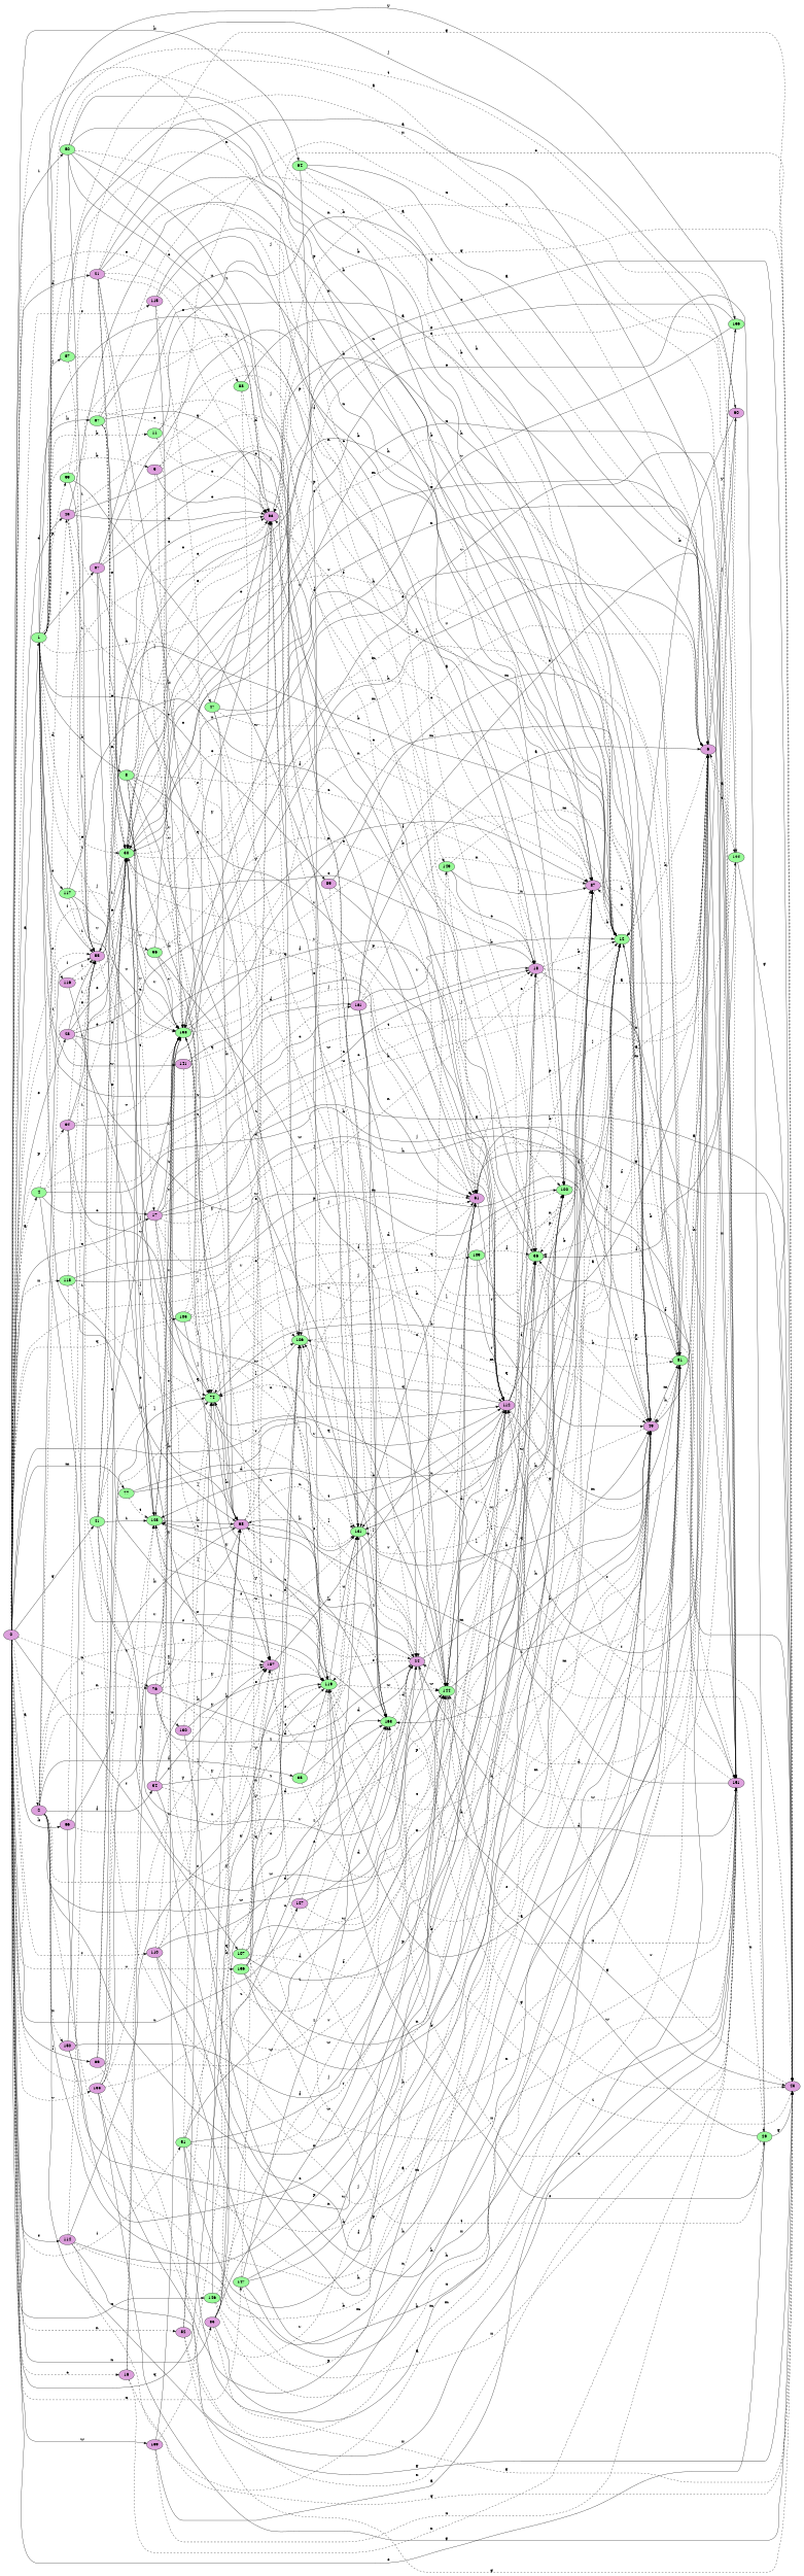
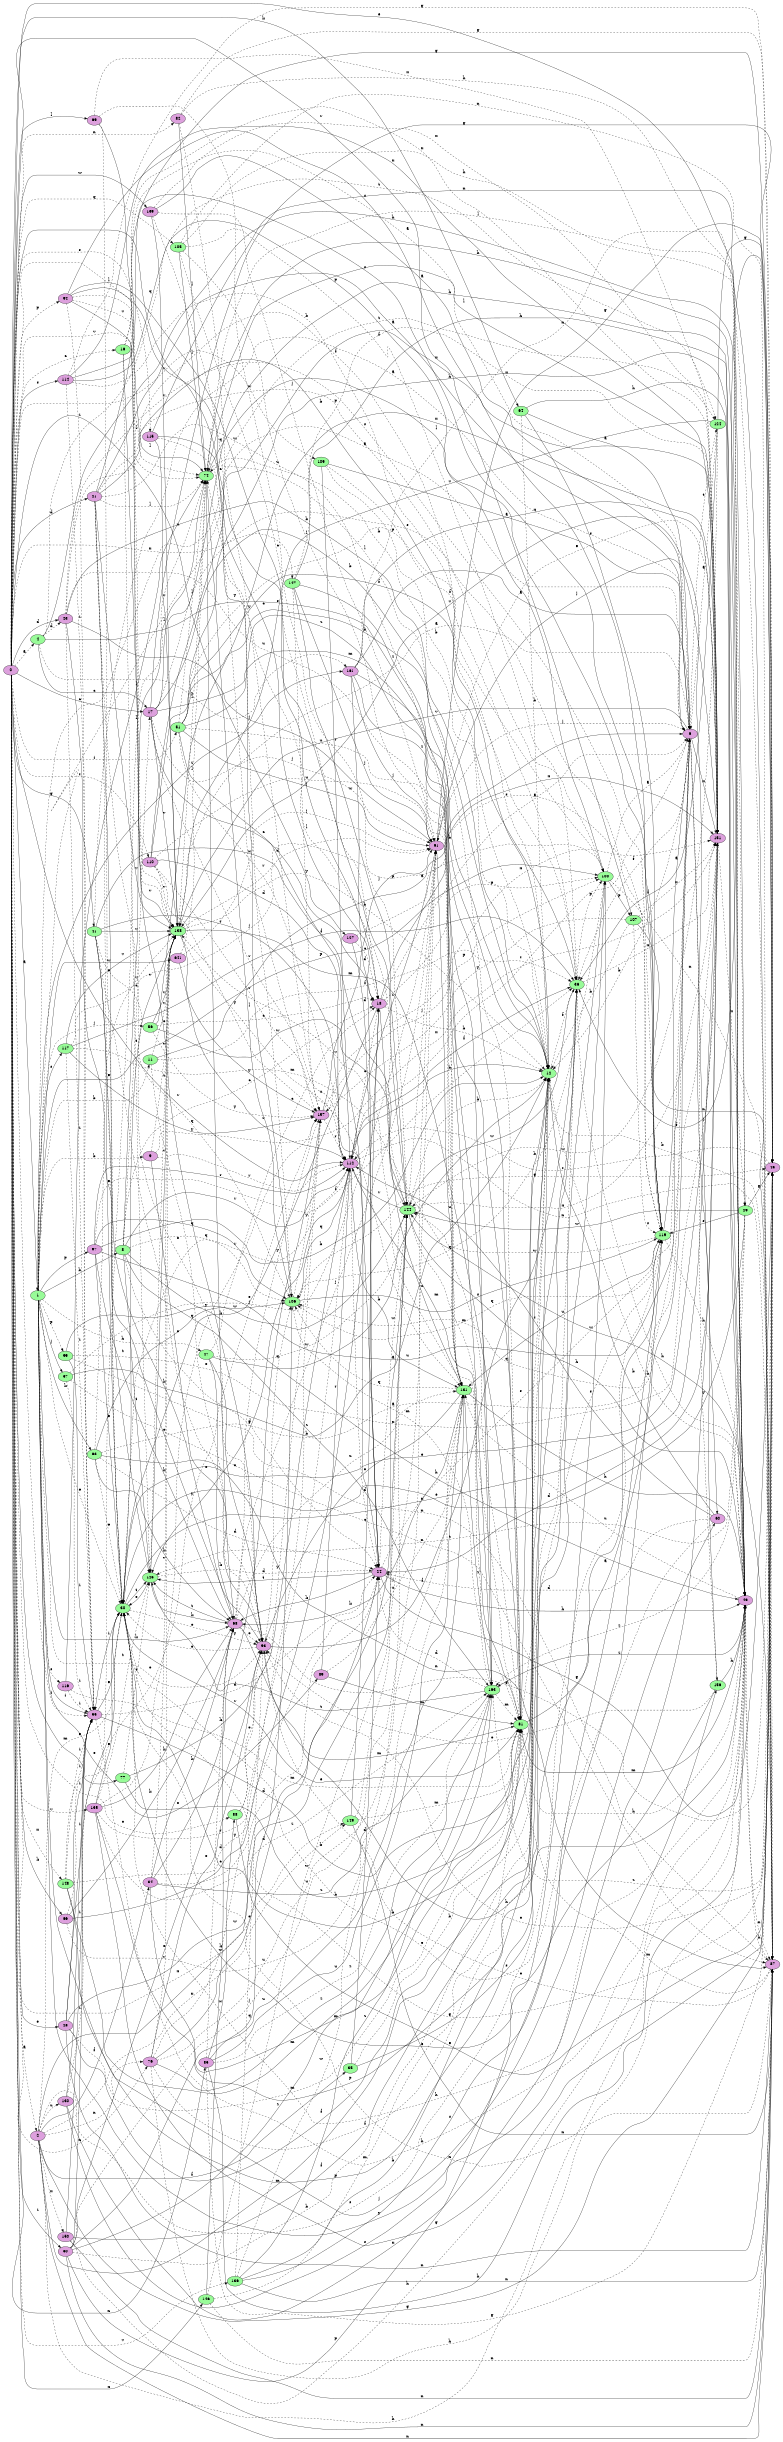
  strict digraph {
    rankdir=LR
    node [fillcolor=palegreen style=filled]
    edge [style=solid]
    0 [fillcolor=plum]
    1
    2 [fillcolor=plum]
    4
-   16 [fillcolor=plum]
+   16
    17 [fillcolor=plum]
    21 [fillcolor=plum]
    23 [fillcolor=plum]
    28 [fillcolor=plum]
    29
    41
-   50
+   50 [fillcolor=plum]
    51
    55 [fillcolor=plum]
    64
    66 [fillcolor=plum]
    69 [fillcolor=plum]
    74
    77
    82 [fillcolor=plum]
    85 [fillcolor=plum]
    n22 [fillcolor=plum label=76]
    88
    94 [fillcolor=plum]
    105
    106
    107
    109
    110 [fillcolor=plum]
    112 [fillcolor=plum]
    114 [fillcolor=plum]
    115 [fillcolor=plum]
    127 [fillcolor=plum]
    135 [fillcolor=plum]
    136
    138
    139 [fillcolor=plum]
    146
    147
-   148 [label=118]
+   148
    149
    6 [fillcolor=plum]
    8
    9 [fillcolor=plum]
    11
    30
    47
    56
    57
    60 [fillcolor=plum]
-   67
+   67 [label=63]
    68 [fillcolor=plum]
    89 [fillcolor=plum]
    93 [fillcolor=plum]
    97 [fillcolor=plum]
    99
    100
    116 [fillcolor=plum]
    117
    124
-   141 [fillcolor=plum]
+   141 [fillcolor=plum label=641]
    156
    161 [fillcolor=plum]
    34 [fillcolor=plum]
    35
    43 [fillcolor=plum]
    49 [fillcolor=plum]
    81
    87 [fillcolor=plum]
    119
    130 [fillcolor=plum]
    144
    150 [fillcolor=plum]
    151 [fillcolor=plum]
    125
    12
    61 [fillcolor=plum]
    18 [fillcolor=plum]
    163
    36
    131
    24 [fillcolor=plum]
    157 [fillcolor=plum]
    0 -> 1 [label=a]
    0 -> 2 [label=a style=dashed]
    0 -> 4 [label=a style=dashed]
    0 -> 16 [label=c style=dashed]
    0 -> 17 [label=c]
    0 -> 21 [label=d]
    0 -> 23 [label=d]
    0 -> 28 [label=e]
    0 -> 29 [label=e]
    0 -> 41 [label=g]
    0 -> 50 [label=i]
    0 -> 51 [label=i style=dashed]
    0 -> 55 [label=i style=dashed]
    0 -> 64 [label=k]
    0 -> 66 [label=k]
    0 -> 69 [label=l]
    0 -> 74 [label=l style=dashed]
    0 -> 77 [label=m]
    0 -> 82 [label=n style=dashed]
    0 -> 85 [label=n]
    0 -> n22 [label=n style=dashed]
    0 -> 88 [label=o style=dashed]
    0 -> 94 [label=p style=dashed]
    0 -> 105 [label=q style=dashed]
    0 -> 106 [label=q]
    0 -> 107 [label=r]
    0 -> 109 [label=r style=dashed]
    0 -> 110 [label=r style=dashed]
    0 -> 112 [label=r]
    0 -> 114 [label=s]
    0 -> 115 [label=s style=dashed]
    0 -> 127 [label=u]
    0 -> 135 [label=v style=dashed]
    0 -> 136 [label=v style=dashed]
    0 -> 138 [label=v style=dashed]
    0 -> 139 [label=w]
    0 -> 146 [label=x]
    0 -> 147 [label=x style=dashed]
    0 -> 148 [label=x style=dashed]
    0 -> 149 [label=x style=dashed]
    1 -> 55 [label=i]
    1 -> 6 [label=a style=dashed]
    1 -> 8 [label=b]
    1 -> 9 [label=b style=dashed]
    1 -> 11 [label=b style=dashed]
    1 -> 30 [label=e style=dashed]
    1 -> 47 [label=h style=dashed]
    1 -> 56 [label=j style=dashed]
    1 -> 57 [label=j]
    1 -> 60 [label=j]
    1 -> 67 [label=k]
    1 -> 68 [label=k]
    1 -> 89 [label=o]
    1 -> 93 [label=o style=dashed]
    1 -> 97 [label=p]
    1 -> 99 [label=p style=dashed]
    1 -> 100 [label=p]
    1 -> 116 [label=s style=dashed]
    1 -> 117 [label=s]
    1 -> 124 [label=t style=dashed]
    1 -> 141 [label=w]
    1 -> 156 [label=y]
    1 -> 161 [label=z]
    2 -> n22 [label=n style=dashed]
    2 -> 149 [label=x style=dashed]
    2 -> 30 [label=e style=dashed]
    2 -> 34 [label=f]
    2 -> 35 [label=f]
    2 -> 43 [label=g]
    2 -> 49 [label=h style=dashed]
    2 -> 81 [label=m]
    2 -> 87 [label=n]
    2 -> 119 [label=s style=dashed]
    2 -> 130 [label=u style=dashed]
    2 -> 144 [label=w]
    2 -> 150 [label=x style=dashed]
    4 -> 17 [label=c]
    4 -> 23 [label=d style=dashed]
    4 -> 124 [label=t style=dashed]
    4 -> 161 [label=z style=dashed]
    4 -> 49 [label=h]
-   4 -> 119 [label=s]
+   4 -> 81 [label=s]
    16 -> 138 [label=v]
    16 -> 6 [label=a style=dashed]
    16 -> 151 [label=x style=dashed]
    16 -> 125 [label=t style=dashed]
    17 -> 112 [label=r style=dashed]
    17 -> 138 [label=v]
    17 -> 43 [label=g]
    17 -> 49 [label=h]
    17 -> 119 [label=s style=dashed]
-   17 -> 12 [label=b style=dashed]
+   17 -> 12 [label=b]
    17 -> 61 [label=j style=dashed]
    17 -> 18 [label=c]
    17 -> 163 [label=z]
    21 -> 74 [label=l style=dashed]
    21 -> 138 [label=v]
    21 -> 6 [label=a]
    21 -> 30 [label=e style=dashed]
    21 -> 68 [label=k]
    21 -> 93 [label=o style=dashed]
-   21 -> 43 [label=g style=dashed]
+   21 -> 43 [label=g]
    21 -> 12 [label=b]
    21 -> 36 [label=f style=dashed]
    21 -> 131 [label=u style=dashed]
    23 -> 55 [label=i style=dashed]
    23 -> 93 [label=o]
    23 -> 100 [label=p style=dashed]
    23 -> 119 [label=s style=dashed]
    23 -> 12 [label=b]
    23 -> 61 [label=j]
    23 -> 131 [label=u style=dashed]
    28 -> 55 [label=i]
    28 -> 30 [label=e]
    28 -> 81 [label=m style=dashed]
    28 -> 87 [label=n]
    28 -> 144 [label=w]
    28 -> 36 [label=f]
    29 -> 74 [label=l style=dashed]
    29 -> 30 [label=e]
    29 -> 43 [label=g]
    29 -> 119 [label=s]
    29 -> 144 [label=w]
    29 -> 125 [label=t style=dashed]
    29 -> 163 [label=z style=dashed]
    41 -> 106 [label=q style=dashed]
    41 -> 112 [label=r]
    41 -> 138 [label=v]
    41 -> 6 [label=a style=dashed]
    41 -> 30 [label=e]
    41 -> 93 [label=o style=dashed]
    41 -> 144 [label=w]
    41 -> 125 [label=t]
    50 -> 55 [label=i]
    50 -> 93 [label=o]
    50 -> 100 [label=p]
    50 -> 87 [label=n]
    50 -> 12 [label=b style=dashed]
    50 -> 61 [label=j style=dashed]
    50 -> 163 [label=z]
    50 -> 131 [label=u]
    51 -> 74 [label=l style=dashed]
    51 -> 112 [label=r style=dashed]
    51 -> 100 [label=p style=dashed]
    51 -> 81 [label=m]
+   51 -> 12 [label=b]
    51 -> 61 [label=j]
    51 -> 36 [label=f]
    51 -> 131 [label=u style=dashed]
    51 -> 24 [label=d]
    55 -> 30 [label=e]
    55 -> 49 [label=h style=dashed]
    55 -> 12 [label=b]
    55 -> 24 [label=d style=dashed]
    64 -> 6 [label=a]
    64 -> 49 [label=h]
    64 -> 119 [label=s]
    64 -> 12 [label=b style=dashed]
    66 -> 55 [label=i style=dashed]
    66 -> 68 [label=k]
    66 -> 18 [label=c]
    66 -> 131 [label=u style=dashed]
    69 -> 74 [label=l]
    69 -> 30 [label=e style=dashed]
    69 -> 144 [label=w style=dashed]
    69 -> 151 [label=x style=dashed]
    74 -> 68 [label=k]
    74 -> 49 [label=h]
    74 -> 12 [label=b style=dashed]
    77 -> 112 [label=r]
    77 -> 125 [label=t style=dashed]
    77 -> 12 [label=b]
    82 -> 74 [label=l]
    82 -> 43 [label=g style=dashed]
    82 -> 49 [label=h style=dashed]
    82 -> 157 [label=y style=dashed]
    85 -> 106 [label=q]
    85 -> 68 [label=k style=dashed]
    85 -> 43 [label=g style=dashed]
    85 -> 49 [label=h]
-   85 -> 144 [label=w]
+   85 -> 88 [label=w]
    85 -> 163 [label=z style=dashed]
    85 -> 131 [label=u]
    n22 -> 138 [label=v style=dashed]
    n22 -> 93 [label=o]
    n22 -> 49 [label=h style=dashed]
    n22 -> 163 [label=z]
    n22 -> 36 [label=f style=dashed]
    n22 -> 131 [label=u style=dashed]
    n22 -> 24 [label=d]
    n22 -> 157 [label=y style=dashed]
    88 -> 93 [label=o style=dashed]
    88 -> 12 [label=b]
    88 -> 157 [label=y style=dashed]
    94 -> 55 [label=i style=dashed]
    94 -> 74 [label=l style=dashed]
    94 -> 138 [label=v style=dashed]
-   94 -> 30 [label=e style=dashed]
    94 -> 93 [label=o]
    94 -> 119 [label=s]
    94 -> 144 [label=w]
    94 -> 18 [label=c]
    105 -> 74 [label=l]
    105 -> 49 [label=h style=dashed]
    105 -> 87 [label=n style=dashed]
    105 -> 61 [label=j style=dashed]
    105 -> 18 [label=c style=dashed]
    105 -> 36 [label=f style=dashed]
    106 -> 74 [label=l]
    106 -> 43 [label=g style=dashed]
    106 -> 81 [label=m style=dashed]
    106 -> 119 [label=s]
-   107 -> 100 [label=p]
+   106 -> 157 [label=y style=dashed]
+   100 -> 107 [label=p]
    107 -> 87 [label=n]
    107 -> 119 [label=s style=dashed]
    107 -> 151 [label=x style=dashed]
    107 -> 12 [label=b style=dashed]
    107 -> 157 [label=y style=dashed]
    109 -> 112 [label=r]
    109 -> 6 [label=a]
    109 -> 12 [label=b style=dashed]
    109 -> 36 [label=f style=dashed]
    110 -> 112 [label=r style=dashed]
    110 -> 138 [label=v style=dashed]
    110 -> 49 [label=h]
    110 -> 151 [label=x]
    110 -> 131 [label=u style=dashed]
    110 -> 24 [label=d]
    110 -> 157 [label=y style=dashed]
    112 -> 106 [label=q]
    112 -> 81 [label=m]
    112 -> 87 [label=n style=dashed]
    112 -> 125 [label=t]
    112 -> 12 [label=b]
    112 -> 18 [label=c style=dashed]
    112 -> 36 [label=f]
    112 -> 131 [label=u]
    112 -> 24 [label=d style=dashed]
    114 -> 55 [label=i style=dashed]
    114 -> 100 [label=p]
    114 -> 43 [label=g style=dashed]
    114 -> 119 [label=s]
    114 -> 151 [label=x]
    114 -> 12 [label=b style=dashed]
    115 -> 138 [label=v]
    115 -> 87 [label=n]
    115 -> 18 [label=c]
    115 -> 157 [label=y style=dashed]
    127 -> 119 [label=s style=dashed]
    127 -> 18 [label=c style=dashed]
    127 -> 24 [label=d]
    135 -> 112 [label=r style=dashed]
    135 -> 30 [label=e]
    135 -> 68 [label=k]
    135 -> 100 [label=p]
    135 -> 43 [label=g]
    135 -> 125 [label=t style=dashed]
    135 -> 163 [label=z style=dashed]
    135 -> 157 [label=y style=dashed]
    136 -> 93 [label=o style=dashed]
    136 -> 87 [label=n]
    136 -> 119 [label=s]
    136 -> 144 [label=w style=dashed]
    136 -> 12 [label=b]
    136 -> 163 [label=z]
    138 -> 74 [label=l style=dashed]
    138 -> 6 [label=a style=dashed]
    138 -> 100 [label=p style=dashed]
    138 -> 81 [label=m]
    138 -> 125 [label=t style=dashed]
    138 -> 12 [label=b style=dashed]
    138 -> 131 [label=u style=dashed]
    138 -> 157 [label=y]
    139 -> 106 [label=q style=dashed]
    139 -> 138 [label=v]
    139 -> 6 [label=a]
    139 -> 151 [label=x style=dashed]
+   139 -> 61 [label=j style=dashed]
    146 -> 68 [label=k]
    146 -> 81 [label=m style=dashed]
    146 -> 87 [label=n style=dashed]
    146 -> 144 [label=w style=dashed]
    147 -> 49 [label=h]
    147 -> 144 [label=w]
    147 -> 151 [label=x style=dashed]
    147 -> 61 [label=j]
    147 -> 163 [label=z]
    147 -> 157 [label=y style=dashed]
    148 -> 55 [label=i style=dashed]
    148 -> 100 [label=p]
    148 -> 81 [label=m]
    148 -> 24 [label=d style=dashed]
    148 -> 157 [label=y style=dashed]
    149 -> 81 [label=m style=dashed]
    149 -> 87 [label=n]
    149 -> 61 [label=j style=dashed]
    149 -> 18 [label=c]
    6 -> 106 [label=q style=dashed]
    6 -> 112 [label=r style=dashed]
    6 -> 138 [label=v]
    6 -> 60 [label=j]
    6 -> 124 [label=t style=dashed]
    6 -> 156 [label=y style=dashed]
    6 -> 151 [label=x]
    6 -> 12 [label=b style=dashed]
    6 -> 61 [label=j style=dashed]
    6 -> 36 [label=f style=dashed]
    8 -> 17 [label=c style=dashed]
+   8 -> 74 [label=l]
    8 -> 106 [label=q style=dashed]
    8 -> 112 [label=r]
    8 -> 49 [label=h]
    8 -> 125 [label=t]
    8 -> 18 [label=c style=dashed]
    8 -> 163 [label=z]
    8 -> 24 [label=d style=dashed]
    9 -> 112 [label=r style=dashed]
    9 -> 138 [label=v style=dashed]
    9 -> 93 [label=o]
    9 -> 151 [label=x style=dashed]
    11 -> 138 [label=v style=dashed]
    11 -> 6 [label=a]
    11 -> 93 [label=o style=dashed]
    11 -> 36 [label=f style=dashed]
    30 -> 55 [label=i]
    30 -> 112 [label=r style=dashed]
    30 -> 138 [label=v]
    30 -> 93 [label=o style=dashed]
    30 -> 43 [label=g style=dashed]
    30 -> 49 [label=h style=dashed]
    30 -> 87 [label=n style=dashed]
    30 -> 151 [label=x]
    30 -> 125 [label=t]
    47 -> 68 [label=k]
    47 -> 93 [label=o]
    47 -> 144 [label=w style=dashed]
    47 -> 12 [label=b]
    47 -> 18 [label=c style=dashed]
    56 -> 138 [label=v]
    56 -> 144 [label=w]
    56 -> 151 [label=x]
    56 -> 18 [label=c style=dashed]
    56 -> 157 [label=y style=dashed]
    57 -> 55 [label=i style=dashed]
    57 -> 87 [label=n style=dashed]
    57 -> 12 [label=b]
    57 -> 61 [label=j style=dashed]
    60 -> 112 [label=r]
    60 -> 30 [label=e style=dashed]
    60 -> 12 [label=b]
    60 -> 24 [label=d style=dashed]
    67 -> 106 [label=q]
    67 -> 138 [label=v style=dashed]
    67 -> 6 [label=a style=dashed]
    67 -> 30 [label=e style=dashed]
    67 -> 68 [label=k]
    67 -> 87 [label=n]
    67 -> 24 [label=d style=dashed]
    68 -> 93 [label=o style=dashed]
    68 -> 43 [label=g style=dashed]
    68 -> 81 [label=m]
    68 -> 125 [label=t]
    68 -> 61 [label=j style=dashed]
    68 -> 131 [label=u style=dashed]
    68 -> 157 [label=y style=dashed]
    89 -> 112 [label=r]
    89 -> 81 [label=m]
    89 -> 131 [label=u style=dashed]
    93 -> 106 [label=q style=dashed]
    93 -> 30 [label=e style=dashed]
    93 -> 49 [label=h]
    93 -> 36 [label=f]
    97 -> 106 [label=q]
    97 -> 112 [label=r]
    97 -> 6 [label=a]
    97 -> 30 [label=e]
    97 -> 68 [label=k]
    97 -> 12 [label=b]
    97 -> 36 [label=f style=dashed]
    99 -> 55 [label=i]
    99 -> 87 [label=n style=dashed]
    99 -> 144 [label=w]
    99 -> 151 [label=x style=dashed]
    100 -> 106 [label=q style=dashed]
    100 -> 6 [label=a style=dashed]
    100 -> 87 [label=n style=dashed]
    116 -> 55 [label=i style=dashed]
    116 -> 74 [label=l]
    116 -> 81 [label=m style=dashed]
    117 -> 55 [label=i style=dashed]
    117 -> 138 [label=v]
    117 -> 81 [label=m style=dashed]
    117 -> 61 [label=j style=dashed]
    117 -> 36 [label=f]
    117 -> 157 [label=y]
    124 -> 138 [label=v]
    124 -> 6 [label=a style=dashed]
    124 -> 43 [label=g]
    124 -> 144 [label=w style=dashed]
    124 -> 36 [label=f]
    141 -> 74 [label=l style=dashed]
    141 -> 112 [label=r]
    141 -> 61 [label=j style=dashed]
    156 -> 138 [label=v]
    156 -> 30 [label=e]
    156 -> 93 [label=o style=dashed]
    156 -> 49 [label=h]
    161 -> 6 [label=a]
    161 -> 87 [label=n style=dashed]
    161 -> 151 [label=x]
    161 -> 12 [label=b]
    161 -> 61 [label=j]
    161 -> 163 [label=z]
    161 -> 24 [label=d]
    34 -> 138 [label=v style=dashed]
    34 -> 68 [label=k]
    34 -> 81 [label=m]
    34 -> 163 [label=z]
    34 -> 24 [label=d style=dashed]
    34 -> 157 [label=y]
    35 -> 119 [label=s]
    35 -> 12 [label=b style=dashed]
    35 -> 24 [label=d]
    43 -> 112 [label=r style=dashed]
    43 -> 30 [label=e]
    43 -> 93 [label=o style=dashed]
    43 -> 163 [label=z style=dashed]
    43 -> 36 [label=f]
    49 -> 81 [label=m]
    49 -> 87 [label=n style=dashed]
    49 -> 163 [label=z]
    49 -> 131 [label=u style=dashed]
    81 -> 74 [label=l style=dashed]
    81 -> 6 [label=a]
    81 -> 30 [label=e]
    81 -> 49 [label=h style=dashed]
    81 -> 119 [label=s style=dashed]
    81 -> 12 [label=b]
    87 -> 93 [label=o style=dashed]
    87 -> 49 [label=h style=dashed]
    87 -> 81 [label=m style=dashed]
    87 -> 144 [label=w]
    87 -> 12 [label=b style=dashed]
    119 -> 74 [label=l]
    119 -> 6 [label=a]
    119 -> 49 [label=h style=dashed]
    119 -> 144 [label=w style=dashed]
    119 -> 131 [label=u]
-   2 -> 55 [label=i]
+   130 -> 55 [label=i]
    130 -> 74 [label=l style=dashed]
    130 -> 119 [label=s]
    130 -> 151 [label=x]
    144 -> 74 [label=l style=dashed]
    144 -> 112 [label=r]
    144 -> 49 [label=h]
    144 -> 81 [label=m style=dashed]
    144 -> 151 [label=x style=dashed]
    144 -> 12 [label=b style=dashed]
    144 -> 61 [label=j style=dashed]
    150 -> 55 [label=i]
    150 -> 49 [label=h style=dashed]
    150 -> 87 [label=n]
    150 -> 36 [label=f]
    151 -> 29 [label=x style=dashed]
    151 -> 74 [label=l]
    151 -> 106 [label=q style=dashed]
    151 -> 30 [label=e]
    151 -> 61 [label=j]
    151 -> 24 [label=d]
    125 -> 138 [label=v]
    125 -> 30 [label=e]
    125 -> 68 [label=k]
    125 -> 24 [label=d style=dashed]
    12 -> 49 [label=h style=dashed]
    12 -> 36 [label=f style=dashed]
    61 -> 112 [label=r]
    61 -> 43 [label=g]
    61 -> 151 [label=e style=dashed]
    61 -> 131 [label=u]
    18 -> 6 [label=a style=dashed]
    18 -> 30 [label=e]
    18 -> 100 [label=p style=dashed]
    18 -> 151 [label=x]
    18 -> 12 [label=b style=dashed]
    18 -> 131 [label=u]
    163 -> 138 [label=v style=dashed]
    163 -> 81 [label=m style=dashed]
    163 -> 125 [label=t]
    163 -> 24 [label=d style=dashed]
    36 -> 100 [label=p style=dashed]
    36 -> 49 [label=h style=dashed]
    36 -> 144 [label=w]
    36 -> 151 [label=x style=dashed]
    131 -> 106 [label=q style=dashed]
    131 -> 68 [label=k]
    131 -> 93 [label=o]
    131 -> 49 [label=h]
    131 -> 163 [label=z]
    24 -> 68 [label=k]
    24 -> 43 [label=g]
    24 -> 49 [label=h]
    24 -> 119 [label=s style=dashed]
    24 -> 144 [label=w style=dashed]
    24 -> 125 [label=t]
    157 -> 112 [label=r style=dashed]
    157 -> 100 [label=p style=dashed]
    157 -> 151 [label=x style=dashed]
    157 -> 61 [label=j]
  }
